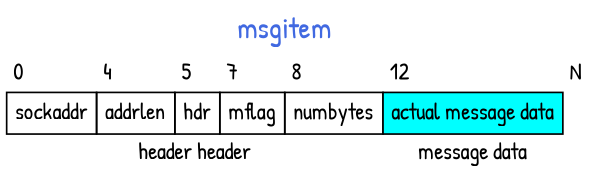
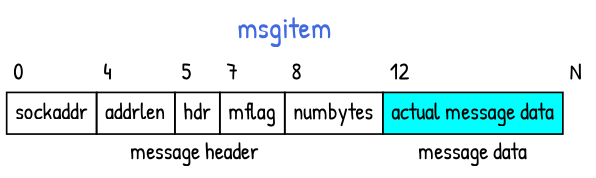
  digraph {
    rankdir=LR
    fontname="Patrick Hand"
-   n1 [label=< 		<TABLE BORDER="0" CELLBORDER="1" CELLSPACING="0" CELLPADDING="4"> 		<TR><TD COLSPAN="20" BORDER="0"><FONT COLOR="royalblue" POINT-SIZE="18.0"> msgitem </FONT></TD> 		</TR> 		<TR><TD COLSPAN="4" BORDER = "0" ALIGN="LEFT">0 </TD> 			<TD COLSPAN="1" BORDER = "0" ALIGN="LEFT">4 </TD> 			<TD COLSPAN="2" BORDER = "0" ALIGN="LEFT">5 </TD> 			<TD COLSPAN="1" BORDER = "0" ALIGN="LEFT">7 </TD> 			<TD COLSPAN="4" BORDER = "0" ALIGN="LEFT">8 </TD> 			<TD COLSPAN="8" BORDER = "0" ALIGN="LEFT">12 </TD> 			<TD BORDER="0" ALIGN="LEFT">N</TD> 		</TR> 		<TR><TD COLSPAN="4">sockaddr</TD> 		    <TD COLSPAN="1">addrlen</TD> 			<TD COLSPAN="2">hdr</TD> 			<TD COLSPAN="1">mflag</TD> 			<TD COLSPAN="4">numbytes</TD> 			<TD COLSPAN="8" BGCOLOR="cyan" PORT="TheData">actual message data</TD> 		</TR> 		<TR><TD COLSPAN="12" BORDER="0">header header</TD> 		    <TD COLSPAN="8" BORDER="0">message data</TD> 		</TR> 		</TABLE>> margin=0 shape=none fontname="Patrick Hand"]
+   n1 [label=< 		<TABLE BORDER="0" CELLBORDER="1" CELLSPACING="0" CELLPADDING="4"> 		<TR><TD COLSPAN="20" BORDER="0"><FONT COLOR="royalblue" POINT-SIZE="18.0"> msgitem </FONT></TD> 		</TR> 		<TR><TD COLSPAN="4" BORDER = "0" ALIGN="LEFT">0 </TD> 			<TD COLSPAN="1" BORDER = "0" ALIGN="LEFT">4 </TD> 			<TD COLSPAN="2" BORDER = "0" ALIGN="LEFT">5 </TD> 			<TD COLSPAN="1" BORDER = "0" ALIGN="LEFT">7 </TD> 			<TD COLSPAN="4" BORDER = "0" ALIGN="LEFT">8 </TD> 			<TD COLSPAN="8" BORDER = "0" ALIGN="LEFT">12 </TD> 			<TD BORDER="0" ALIGN="LEFT">N</TD> 		</TR> 		<TR><TD COLSPAN="4">sockaddr</TD> 		    <TD COLSPAN="1">addrlen</TD> 			<TD COLSPAN="2">hdr</TD> 			<TD COLSPAN="1">mflag</TD> 			<TD COLSPAN="4">numbytes</TD> 			<TD COLSPAN="8" BGCOLOR="cyan" PORT="TheData">actual message data</TD> 		</TR> 		<TR><TD COLSPAN="12" BORDER="0">message header</TD> 		    <TD COLSPAN="8" BORDER="0">message data</TD> 		</TR> 		</TABLE>> margin=0 shape=none fontname="Patrick Hand"]
  }
